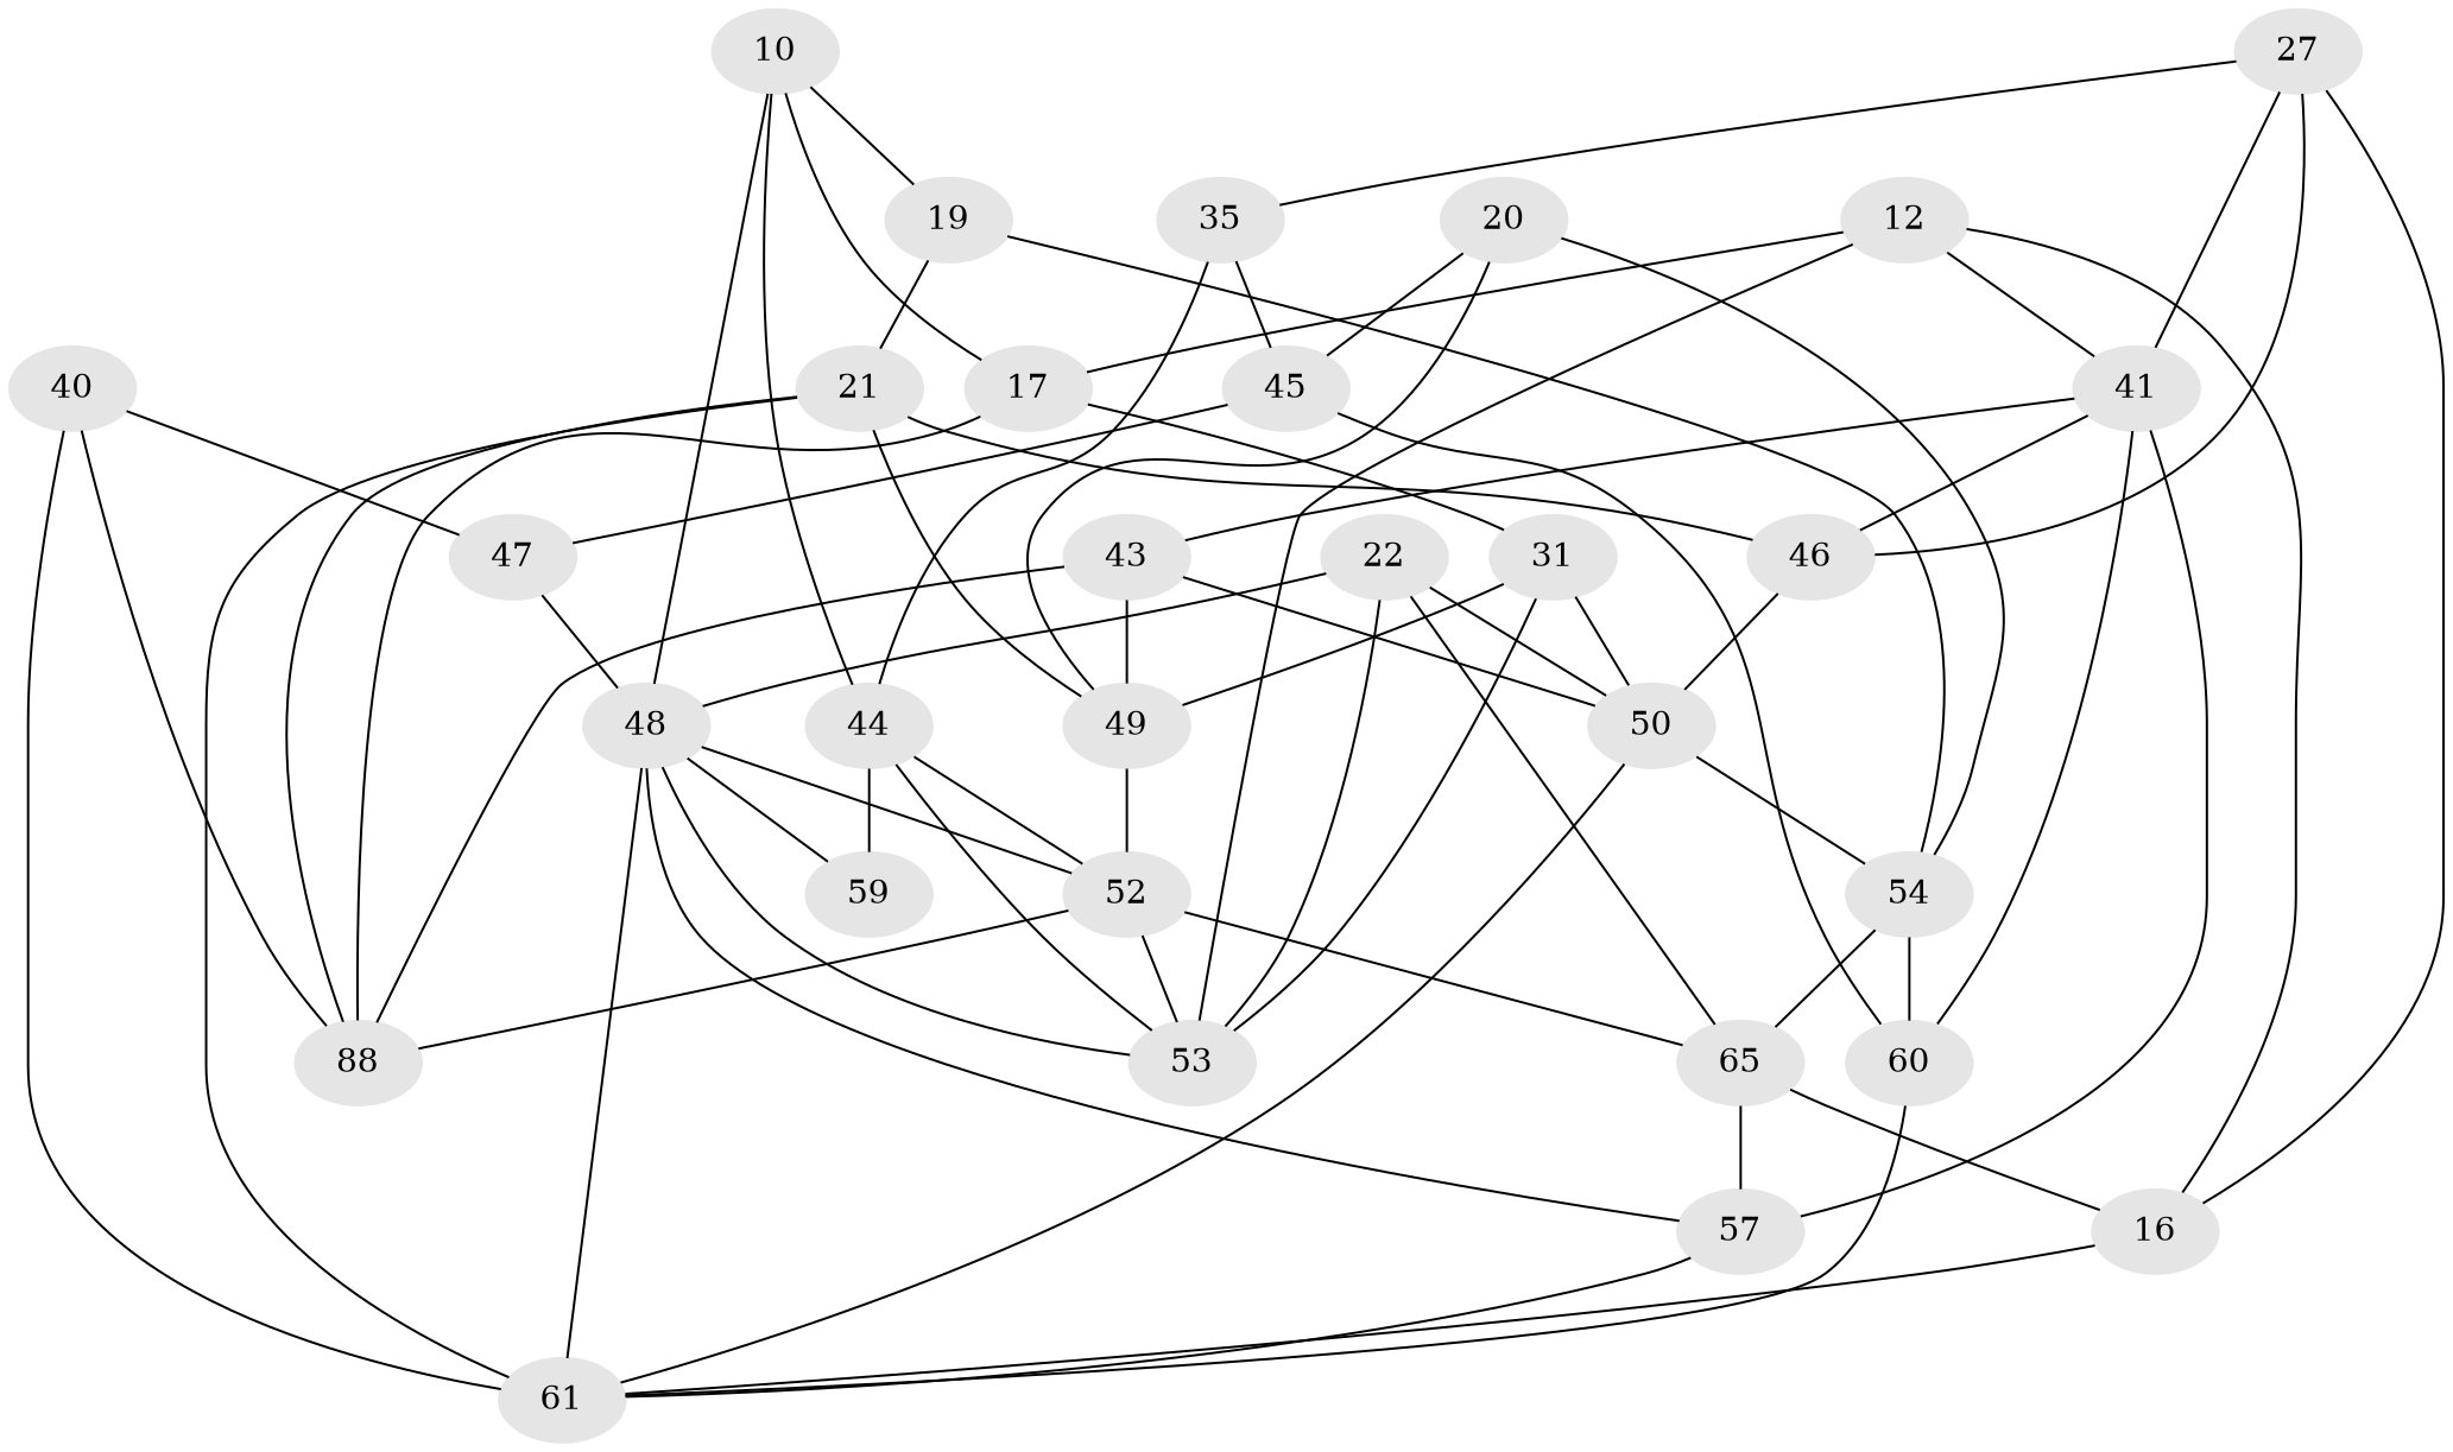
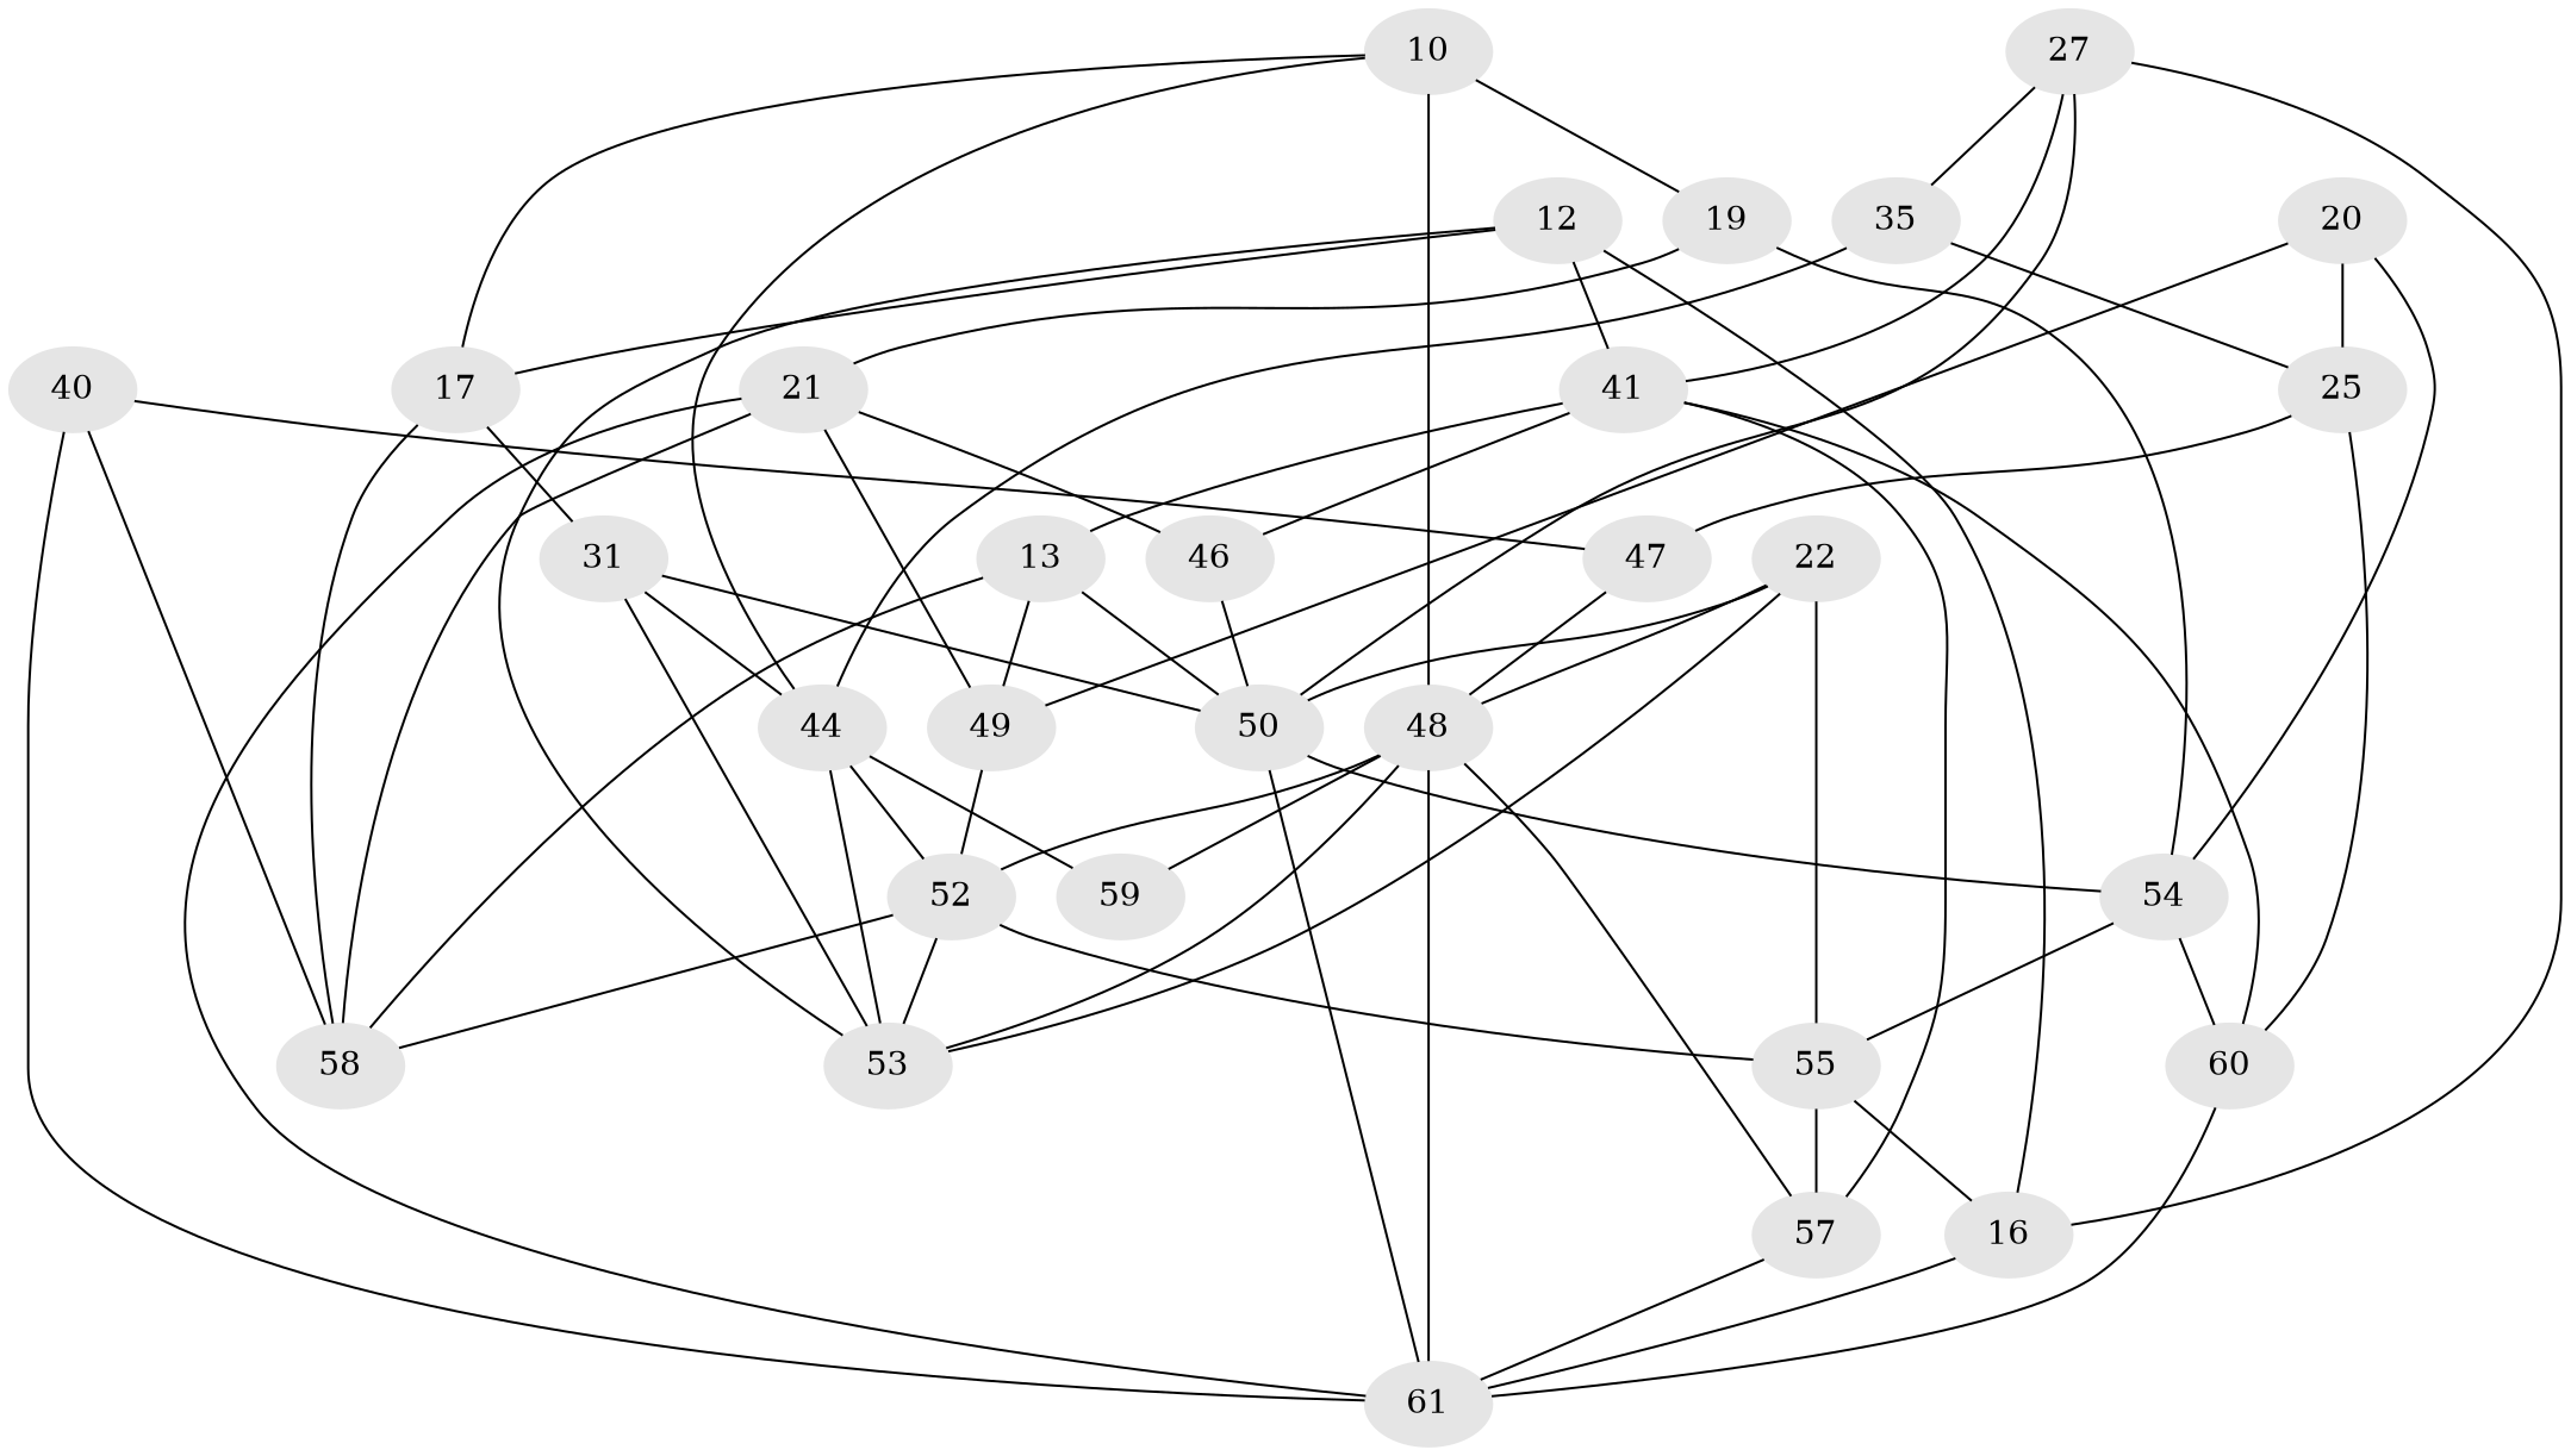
  graph {
    node [color=gray90 style=filled]
    10 [super="+5"]
    17
    19
    44 [super="+42+26"]
    48 [super="+36+38+25"]
    31
-   58 [super="+30" label=88]
+   58 [super="+30"]
    21 [super="+15"]
    54 [super="+34"]
    53 [super="+11"]
    52 [super="+51"]
    59
    57 [super="+39"]
    61 [super="+28+32"]
    12
    41 [super="+1+23"]
    n17 [label=16]
    46
-   43 [super="+18"]
+   43 [super="+18" label=13]
    60
    49 [super="+33"]
    50 [super="+16+37"]
-   55 [super="+24" label=65]
+   55 [super="+24"]
    20
-   45
+   45 [label=25]
    47
    22
    27
    35
    40 [super="+3"]
    10 -- 17
    10 -- 19 [weight=2]
    10 -- 44
    10 -- 48 [weight=2]
    17 -- 31
    17 -- 58
    19 -- 21
    19 -- 54
    44 -- 53
    44 -- 52 [weight=2]
    44 -- 59 [weight=2]
    48 -- 53
    48 -- 52 [weight=2]
    48 -- 59 [weight=2]
    48 -- 57
    48 -- 61 [weight=3]
    31 -- 53
-   31 -- 49
+   31 -- 44
    31 -- 50
    21 -- 58
    21 -- 61
    21 -- 46 [weight=2]
    21 -- 49
    54 -- 60
    54 -- 55
    52 -- 58
    52 -- 53
    52 -- 55 [weight=2]
    57 -- 61
    12 -- 17
    12 -- 53
    12 -- 41
    12 -- n17
    41 -- 57 [weight=2]
    41 -- 46
    41 -- 43 [weight=2]
    41 -- 60
    n17 -- 61
    46 -- 50
    43 -- 58
    43 -- 49
    43 -- 50 [weight=2]
    60 -- 61
    49 -- 52 [weight=2]
    50 -- 54 [weight=2]
    50 -- 61 [weight=2]
    55 -- 57 [weight=3]
    55 -- n17
    20 -- 54
    20 -- 49
    20 -- 45
    45 -- 60
    45 -- 47
    47 -- 48 [weight=2]
    22 -- 48
    22 -- 53
    22 -- 50
    22 -- 55
    27 -- 41
    27 -- n17
-   27 -- 46
+   27 -- 50
    27 -- 35
    35 -- 44 [weight=2]
    35 -- 45
    40 -- 58 [weight=2]
    40 -- 61 [weight=3]
    40 -- 47
  }
